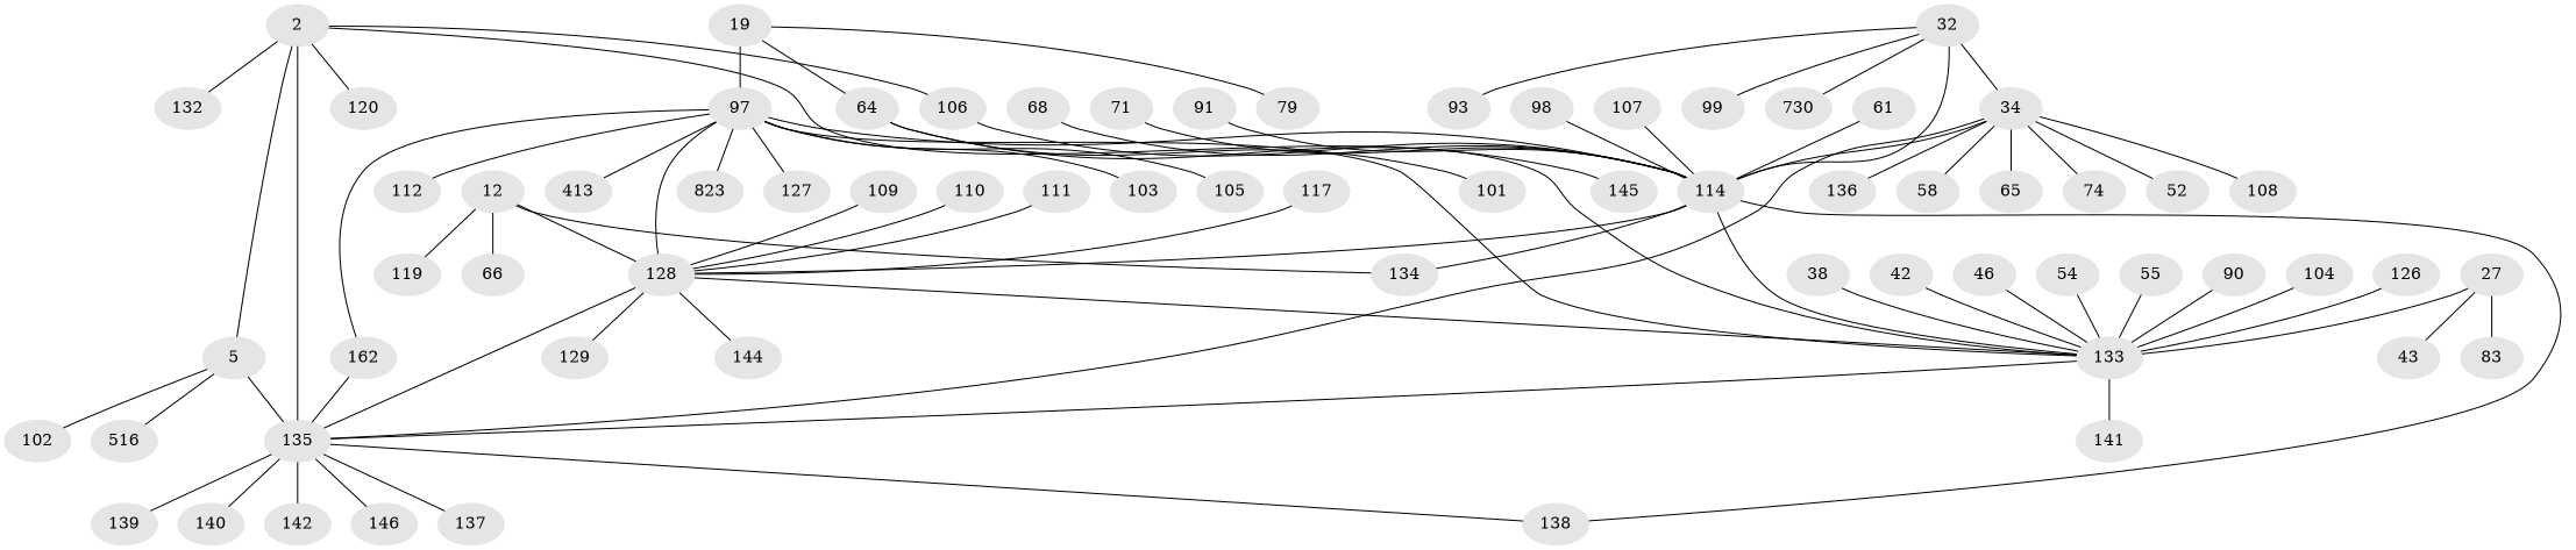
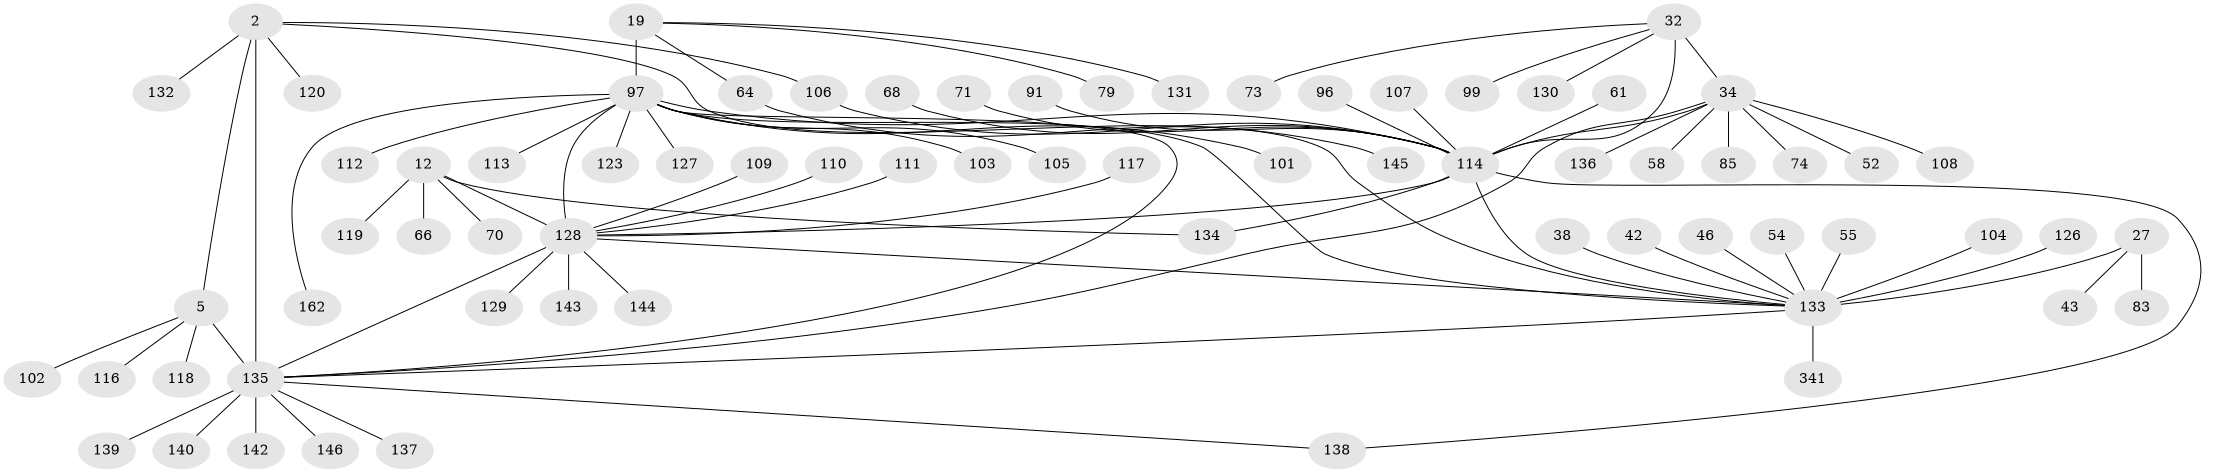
  graph {
    node [color=gray90 style=filled]
    2 [super="+1"]
    5 [super="+4"]
    106
    120 [super="+85"]
    132
    133 [super="+28"]
    135 [super="+121+3+7+95+56+57+60+69+124"]
    102
-   116 [label=516]
+   116
+   118
    114 [super="+94"]
-   141
+   141 [label=341]
    138 [super="+115+125"]
    137
    139
    140
    142
    146
    12 [super="+10"]
    66
+   70
    119
    128 [super="+14+37+48+59+62+63+72+76+92+11+75+80+84+88+96+100"]
    134
    129
+   143
    144
    19 [super="+18"]
    64 [super="+47"]
    79
    97 [super="+87+93"]
+   131
    145
    101 [super="+81"]
    103
    105
    112
-   113 [label=413]
+   113
    n39 [label=162]
-   123 [label=823]
+   123
    127
    27 [super="+22"]
    43
    83
    32 [super="+31"]
    34 [super="+30"]
-   73 [label=93]
+   73
    99
-   130 [label=730]
+   130
    58
-   65
+   65 [label=85]
    74
    n53 [label=52]
    108
    136
    38
    42
    46
    54
    55
    61
    68
    71
-   90
    91
-   98
+   98 [label=96]
    104
    107
    109
    110
    111
    117
    126 [super="+52"]
    2 -- 5 [weight=4]
    2 -- 106
    2 -- 120
    2 -- 132
    2 -- 133
    2 -- 135 [weight=6]
    5 -- 135 [weight=6]
    5 -- 102
    5 -- 116
+   5 -- 118
    106 -- 114
    133 -- 135
    133 -- 141
    135 -- 138
    135 -- 137
    135 -- 139
    135 -- 140
    135 -- 142
    135 -- 146
    114 -- 133 [weight=5]
    114 -- 138
    114 -- 128 [weight=2]
    114 -- 134
    12 -- 66
+   12 -- 70
    12 -- 119
    12 -- 128 [weight=10]
    12 -- 134
    128 -- 133
    128 -- 135
    128 -- 129
+   128 -- 143
    128 -- 144
    19 -- 64
    19 -- 79
    19 -- 97 [weight=10]
+   19 -- 131
    64 -- 145
    97 -- 133 [weight=2]
-   n39 -- 135 [weight=2]
+   97 -- 135 [weight=2]
    97 -- 114
    97 -- 128 [weight=2]
-   64 -- 101
+   97 -- 101
    97 -- 103
    97 -- 105
    97 -- 112
    97 -- 113
    97 -- n39
    97 -- 123
    97 -- 127
    27 -- 133 [weight=10]
    27 -- 43
    27 -- 83
    32 -- 114 [weight=6]
    32 -- 34 [weight=4]
    32 -- 73
    32 -- 99
    32 -- 130
    34 -- 135
    34 -- 114 [weight=6]
    34 -- 58
    34 -- 65
    34 -- 74
    34 -- n53
    34 -- 108
    34 -- 136
    38 -- 133
    42 -- 133
    46 -- 133
    54 -- 133
    55 -- 133
    61 -- 114
    68 -- 114
    71 -- 114
-   90 -- 133
    91 -- 114
    98 -- 114
    104 -- 133
    107 -- 114
    109 -- 128
    110 -- 128
    111 -- 128
    117 -- 128
    126 -- 133
  }
